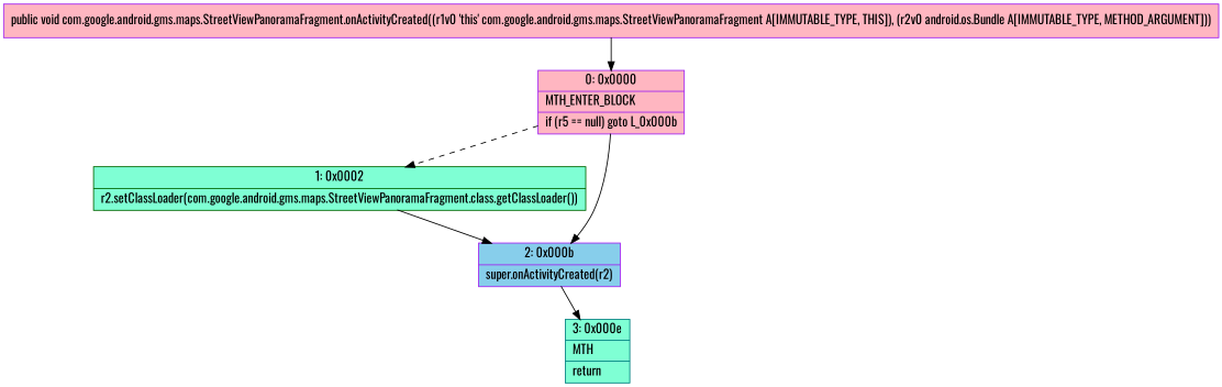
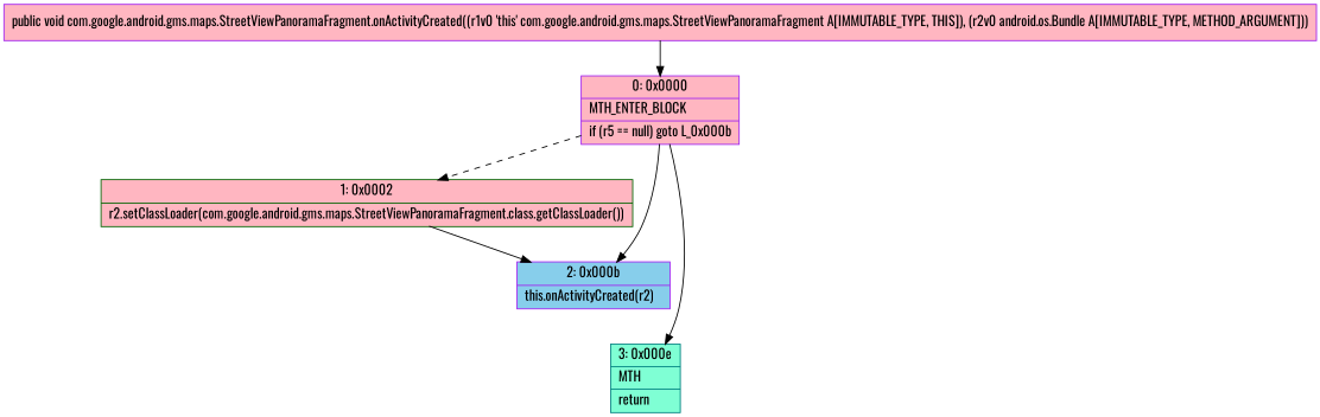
  digraph {
    fontname=Oswald
    node [color=purple fillcolor=lightpink fontname=Oswald shape=record style=filled]
    edge [fontname=Oswald]
    n1 [label="{0\:\ 0x0000|MTH_ENTER_BLOCK\l|if (r5 == null) goto L_0x000b\l}"]
-   n2 [color=darkgreen fillcolor=aquamarine label="{1\:\ 0x0002|r2.setClassLoader(com.google.android.gms.maps.StreetViewPanoramaFragment.class.getClassLoader())\l}"]
-   n3 [fillcolor=skyblue label="{2\:\ 0x000b|super.onActivityCreated(r2)\l}"]
+   n2 [color=darkgreen label="{1\:\ 0x0002|r2.setClassLoader(com.google.android.gms.maps.StreetViewPanoramaFragment.class.getClassLoader())\l}"]
+   n3 [fillcolor=skyblue label="{2\:\ 0x000b|this.onActivityCreated(r2)\l}"]
    n4 [color=teal fillcolor=aquamarine label="{3\:\ 0x000e|MTH\l|return\l}"]
    n5 [label="{public void com.google.android.gms.maps.StreetViewPanoramaFragment.onActivityCreated((r1v0 'this' com.google.android.gms.maps.StreetViewPanoramaFragment A[IMMUTABLE_TYPE, THIS]), (r2v0 android.os.Bundle A[IMMUTABLE_TYPE, METHOD_ARGUMENT])) }"]
    n1 -> n2 [style=dashed]
    n1 -> n3
    n2 -> n3
-   n3 -> n4
+   n1 -> n4
    n5 -> n1
  }
